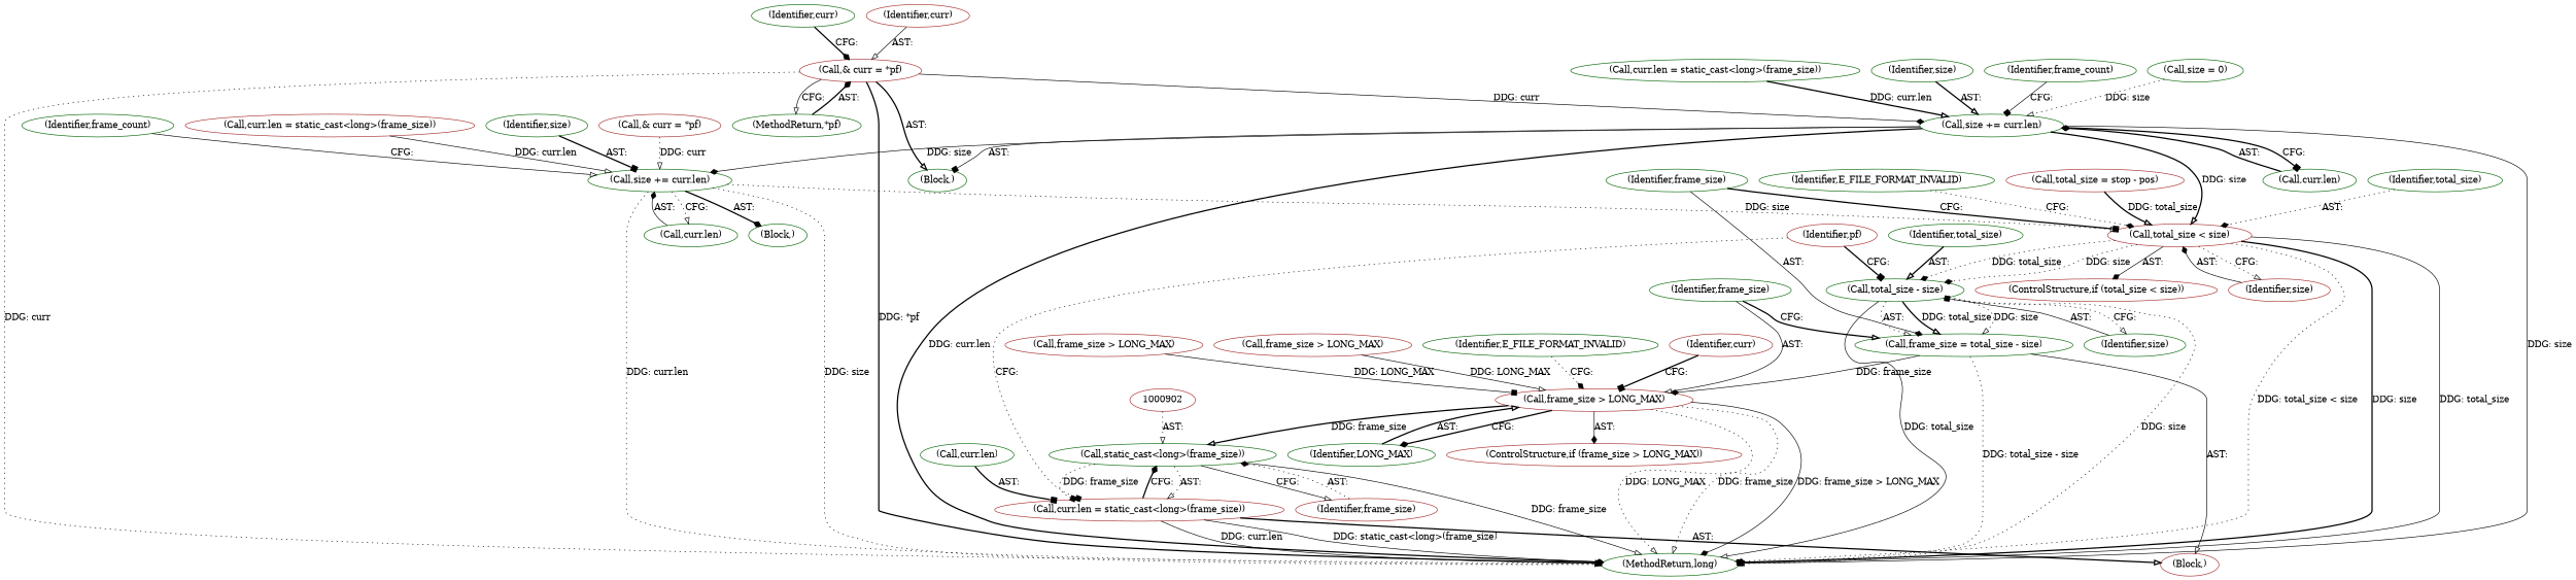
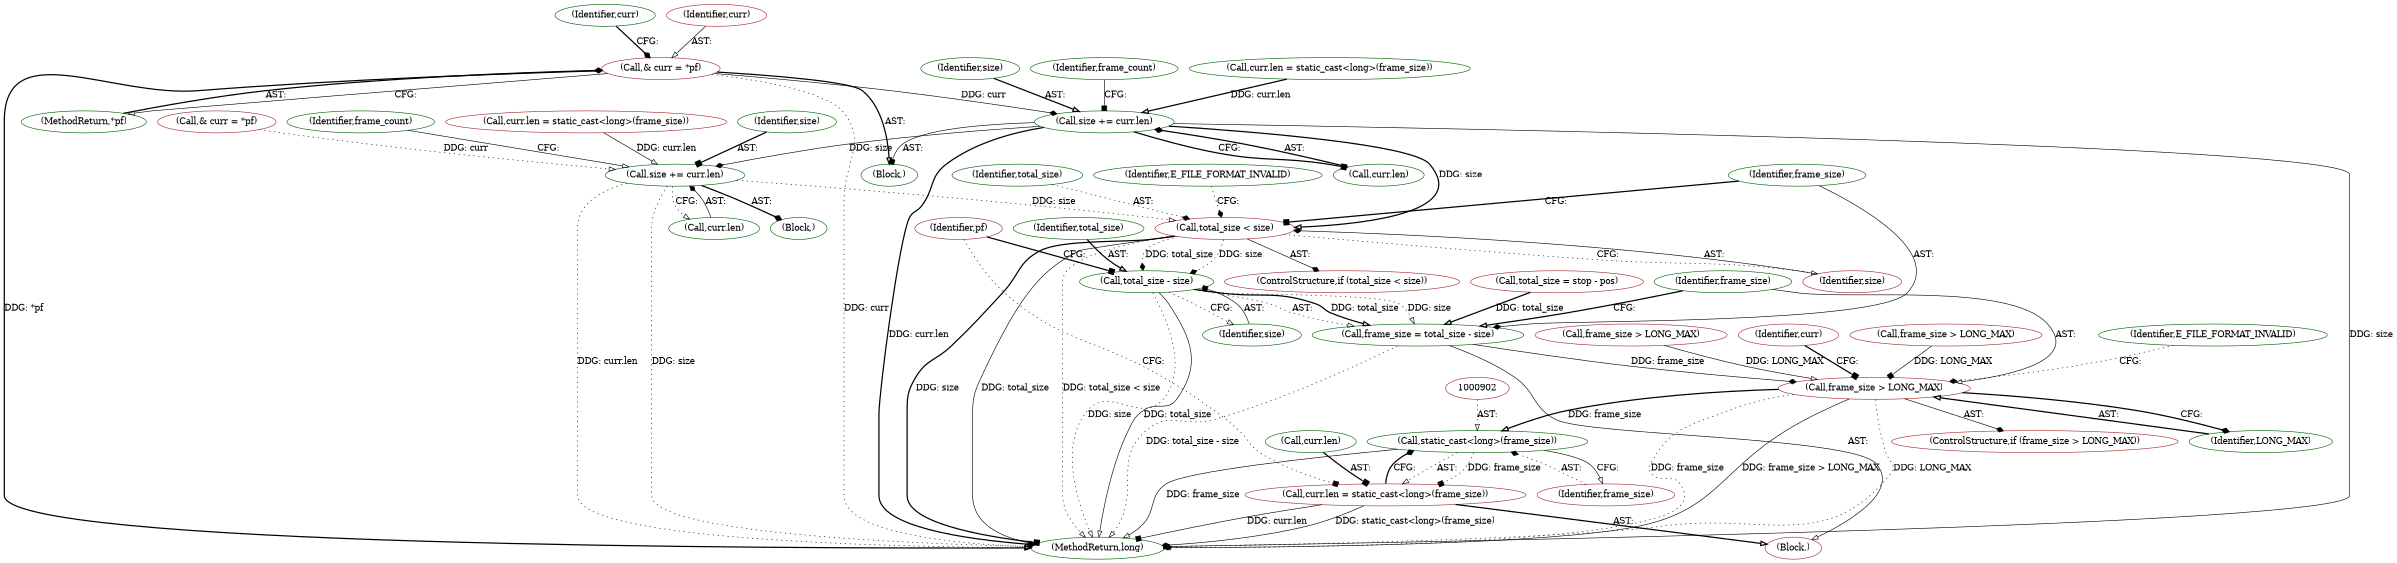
  digraph {
    node [color=darkgreen]
    edge [arrowhead=onormal style=solid]
    n1 [color=brown label="(Call,& curr = *pf)"]
    n2 [label="(Call,size += curr.len)"]
    n3 [label="(Block,)"]
    n4 [label="(MethodReturn,long)"]
    n5 [label="(MethodReturn,*pf)"]
    n6 [label="(Call,size += curr.len)"]
    n7 [color=brown label="(Call,total_size < size)"]
    n8 [label="(Call,curr.len)"]
    n9 [label="(Block,)"]
    n10 [label="(Call,curr.len)"]
    n11 [label="(Call,total_size - size)"]
    n12 [color=brown label="(ControlStructure,if (total_size < size))"]
    n13 [color=brown label="(Identifier,size)"]
    n14 [label="(Call,frame_size = total_size - size)"]
    n15 [label="(Identifier,size)"]
    n16 [color=brown label="(Call,frame_size > LONG_MAX)"]
    n17 [color=brown label="(Block,)"]
    n18 [label="(Call,static_cast<long>(frame_size))"]
    n19 [color=brown label="(ControlStructure,if (frame_size > LONG_MAX))"]
    n20 [label="(Identifier,LONG_MAX)"]
    n21 [color=brown label="(Call,curr.len = static_cast<long>(frame_size))"]
    n22 [color=brown label="(Identifier,frame_size)"]
    n23 [label="(Identifier,size)"]
    n24 [label="(Identifier,frame_size)"]
    n25 [label="(Call,curr.len)"]
    n26 [label="(Identifier,curr)"]
    n27 [label="(Identifier,total_size)"]
    n28 [label="(Identifier,E_FILE_FORMAT_INVALID)"]
    n29 [label="(Identifier,total_size)"]
    n30 [color=brown label="(Call,frame_size > LONG_MAX)"]
    n31 [label="(Call,curr.len = static_cast<long>(frame_size))"]
    n32 [label="(Identifier,E_FILE_FORMAT_INVALID)"]
    n33 [label="(Identifier,frame_size)"]
    n34 [color=brown label="(Call,& curr = *pf)"]
    n35 [color=brown label="(Identifier,curr)"]
    n36 [color=brown label="(Identifier,pf)"]
    n37 [label="(Identifier,size)"]
    n38 [color=brown label="(Identifier,curr)"]
    n39 [label="(Identifier,frame_count)"]
    n40 [color=brown label="(Call,curr.len = static_cast<long>(frame_size))"]
    n41 [color=brown label="(Call,total_size = stop - pos)"]
    n42 [label="(Identifier,frame_count)"]
-   n43 [label="(Call,size = 0)"]
    n44 [color=brown label="(Call,frame_size > LONG_MAX)"]
    1000902 [color=brown]
    n1 -> n2 [arrowhead=diamond label="DDG: curr"]
    n1 -> n3 [label="AST: " style=bold]
    n1 -> n4 [label="DDG: *pf" style=bold]
    n1 -> n4 [label="DDG: curr" style=dotted]
    n1 -> n5 [label="CFG: "]
    n2 -> n3 [arrowhead=box label="AST: "]
    n2 -> n4 [arrowhead=diamond label="DDG: curr.len" style=bold]
    n2 -> n4 [arrowhead=box label="DDG: size"]
    n2 -> n6 [arrowhead=diamond label="DDG: size"]
    n2 -> n7 [label="DDG: size" style=bold]
    n2 -> n8 [arrowhead=box label="CFG: " style=bold]
    n5 -> n1 [arrowhead=diamond label="AST: " style=bold]
    n6 -> n4 [label="DDG: size" style=dotted]
    n6 -> n4 [label="DDG: curr.len" style=dotted]
    n6 -> n7 [label="DDG: size" style=dotted]
    n6 -> n9 [arrowhead=diamond label="AST: " style=bold]
    n6 -> n10 [label="CFG: " style=dotted]
    n7 -> n4 [label="DDG: total_size < size" style=dotted]
    n7 -> n4 [arrowhead=box label="DDG: size" style=bold]
    n7 -> n4 [label="DDG: total_size"]
    n7 -> n11 [arrowhead=diamond label="DDG: total_size" style=dotted]
    n7 -> n11 [arrowhead=diamond label="DDG: size" style=dotted]
    n7 -> n12 [arrowhead=diamond label="AST: "]
    n7 -> n13 [label="CFG: " style=dotted]
    n8 -> n2 [arrowhead=diamond label="AST: " style=bold]
    n10 -> n6 [arrowhead=diamond label="AST: "]
    n11 -> n4 [label="DDG: size" style=dotted]
    n11 -> n4 [label="DDG: total_size"]
    n11 -> n14 [label="AST: " style=dotted]
    n11 -> n14 [label="DDG: total_size" style=bold]
    n11 -> n14 [label="DDG: size" style=dotted]
    n11 -> n15 [label="CFG: " style=dotted]
    n13 -> n7 [arrowhead=diamond label="AST: "]
    n14 -> n4 [label="DDG: total_size - size" style=dotted]
    n14 -> n16 [arrowhead=diamond label="DDG: frame_size"]
    n14 -> n17 [label="AST: "]
    n15 -> n11 [arrowhead=box label="AST: "]
    n16 -> n4 [label="DDG: frame_size" style=dotted]
    n16 -> n4 [arrowhead=diamond label="DDG: frame_size > LONG_MAX"]
    n16 -> n4 [label="DDG: LONG_MAX" style=dotted]
    n16 -> n18 [label="DDG: frame_size" style=bold]
    n16 -> n19 [arrowhead=diamond label="AST: "]
    n16 -> n20 [arrowhead=diamond label="CFG: " style=bold]
    n18 -> n4 [label="DDG: frame_size"]
    n18 -> n21 [label="AST: " style=dotted]
    n18 -> n21 [arrowhead=box label="DDG: frame_size" style=dotted]
    n18 -> n22 [label="CFG: "]
    n20 -> n16 [label="AST: " style=bold]
    n21 -> n4 [arrowhead=box label="DDG: curr.len"]
    n21 -> n4 [arrowhead=diamond label="DDG: static_cast<long>(frame_size)"]
    n21 -> n17 [label="AST: " style=bold]
    n21 -> n18 [arrowhead=diamond label="CFG: " style=bold]
    n22 -> n18 [arrowhead=diamond label="AST: " style=dotted]
    n23 -> n6 [arrowhead=box label="AST: " style=bold]
    n24 -> n7 [arrowhead=box label="CFG: " style=bold]
    n24 -> n14 [arrowhead=diamond label="AST: "]
    n25 -> n21 [arrowhead=box label="AST: " style=bold]
    n26 -> n1 [arrowhead=diamond label="CFG: " style=bold]
    n27 -> n7 [arrowhead=diamond label="AST: " style=dotted]
    n28 -> n7 [arrowhead=diamond label="CFG: " style=dotted]
    n29 -> n11 [label="AST: " style=bold]
    n30 -> n16 [label="DDG: LONG_MAX"]
    n31 -> n2 [label="DDG: curr.len" style=bold]
    n32 -> n16 [arrowhead=diamond label="CFG: " style=dotted]
    n33 -> n14 [label="CFG: " style=bold]
    n33 -> n16 [label="AST: "]
    n34 -> n6 [label="DDG: curr" style=dotted]
    n35 -> n16 [arrowhead=box label="CFG: " style=bold]
    n36 -> n11 [arrowhead=box label="CFG: " style=bold]
    n36 -> n21 [arrowhead=box label="CFG: " style=dotted]
    n37 -> n2 [label="AST: " style=bold]
    n38 -> n1 [label="AST: "]
    n39 -> n6 [label="CFG: "]
    n40 -> n6 [label="DDG: curr.len"]
-   n41 -> n7 [label="DDG: total_size" style=bold]
+   n41 -> n14 [label="DDG: total_size" style=bold]
    n42 -> n2 [arrowhead=box label="CFG: "]
-   n43 -> n2 [label="DDG: size" style=dotted]
    n44 -> n16 [arrowhead=box label="DDG: LONG_MAX"]
    1000902 -> n18 [label="AST: " style=dotted]
  }
